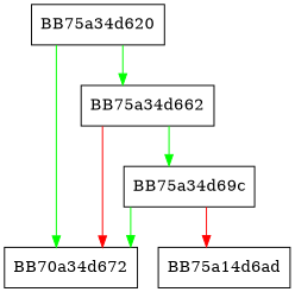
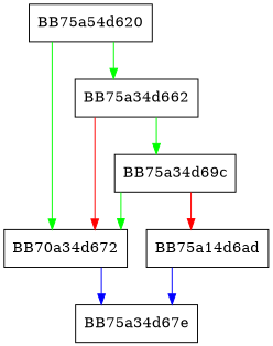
  digraph {
    splines=ortho
    node [shape=box]
    edge [color=green]
    n1 [label=BB70a34d672]
-   BB75a34d620
+   BB75a34d620 [label=BB75a54d620]
    BB75a34d662
+   BB75a34d67e
    BB75a34d69c
    n6 [label=BB75a14d6ad]
+   n1 -> BB75a34d67e [color=blue]
    BB75a34d620 -> n1
    BB75a34d620 -> BB75a34d662
    BB75a34d662 -> n1 [color=red]
    BB75a34d662 -> BB75a34d69c
    BB75a34d69c -> n1
    BB75a34d69c -> n6 [color=red]
+   n6 -> BB75a34d67e [color=blue]
  }
